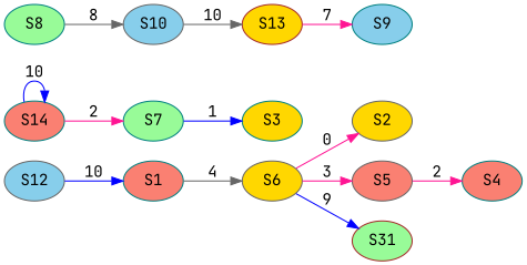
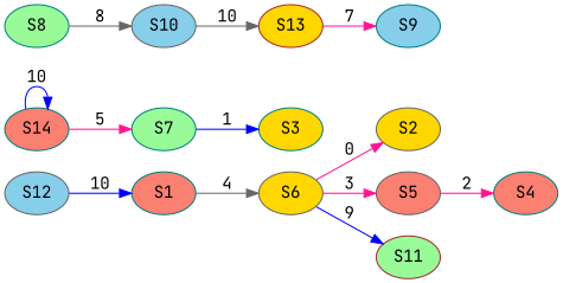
  strict digraph {
    fontname="JetBrains Mono"
    rankdir=LR
    node [color=teal fillcolor=gold fontname="JetBrains Mono" style=filled]
    edge [color=deeppink fontname="JetBrains Mono"]
    S6 [color=gray40]
    S2 [color=gray40]
    S5 [color=gray40 fillcolor=salmon]
-   S11 [color=brown fillcolor=palegreen label=S31]
+   S11 [color=brown fillcolor=palegreen]
    S4 [fillcolor=salmon]
    S7 [fillcolor=palegreen]
    S3
    S8 [fillcolor=palegreen]
    S10 [color=gray40 fillcolor=skyblue]
    S1 [fillcolor=salmon]
    S12 [color=gray40 fillcolor=skyblue]
    S14 [fillcolor=salmon]
    S13 [color=brown]
    S9 [fillcolor=skyblue]
    S6 -> S2 [label=0]
    S6 -> S5 [label=3]
    S6 -> S11 [color=blue label=9]
    S5 -> S4 [label=2]
    S7 -> S3 [color=blue label=1]
    S8 -> S10 [color=gray40 label=8]
    S10 -> S13 [color=gray40 label=10]
    S1 -> S6 [color=gray40 label=4]
    S12 -> S1 [color=blue label=10]
-   S14 -> S7 [label=2]
+   S14 -> S7 [label=5]
    S14 -> S14 [color=blue label=10]
    S13 -> S9 [label=7]
  }
